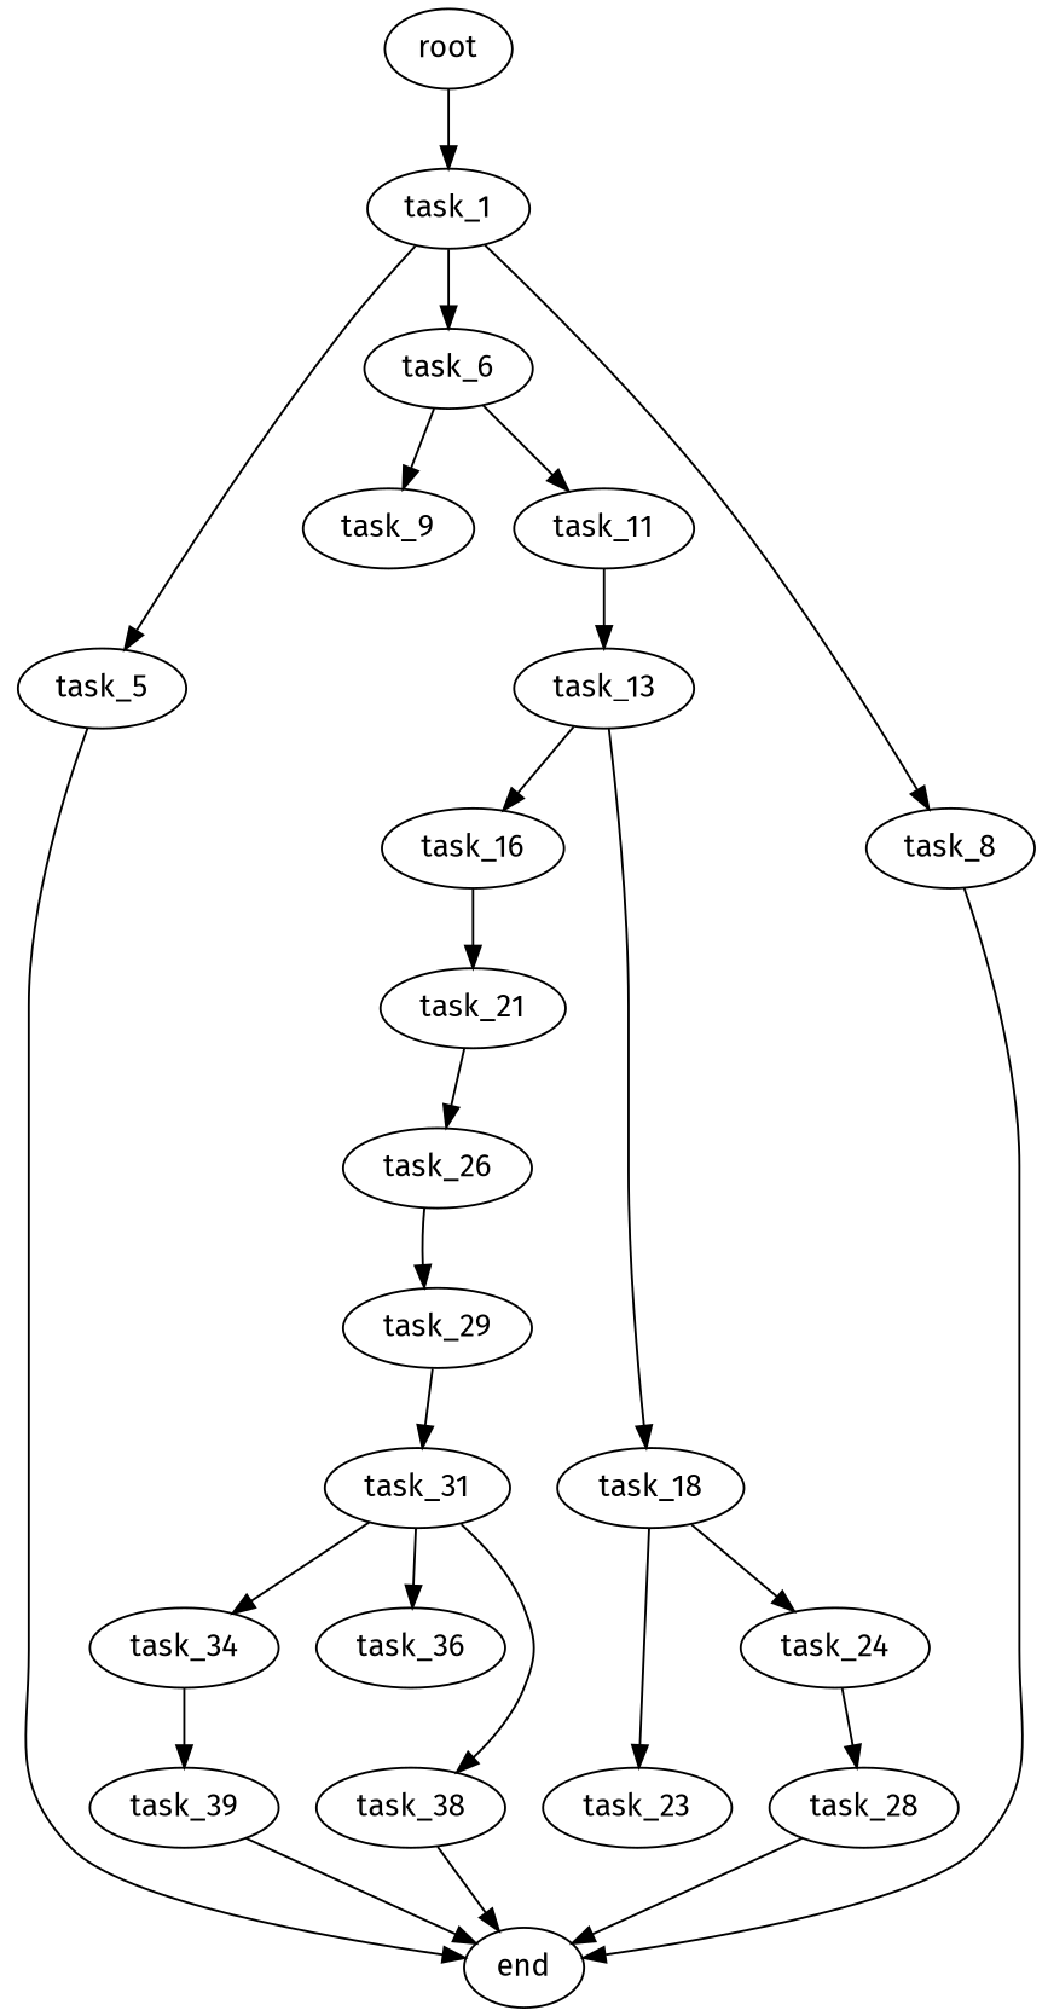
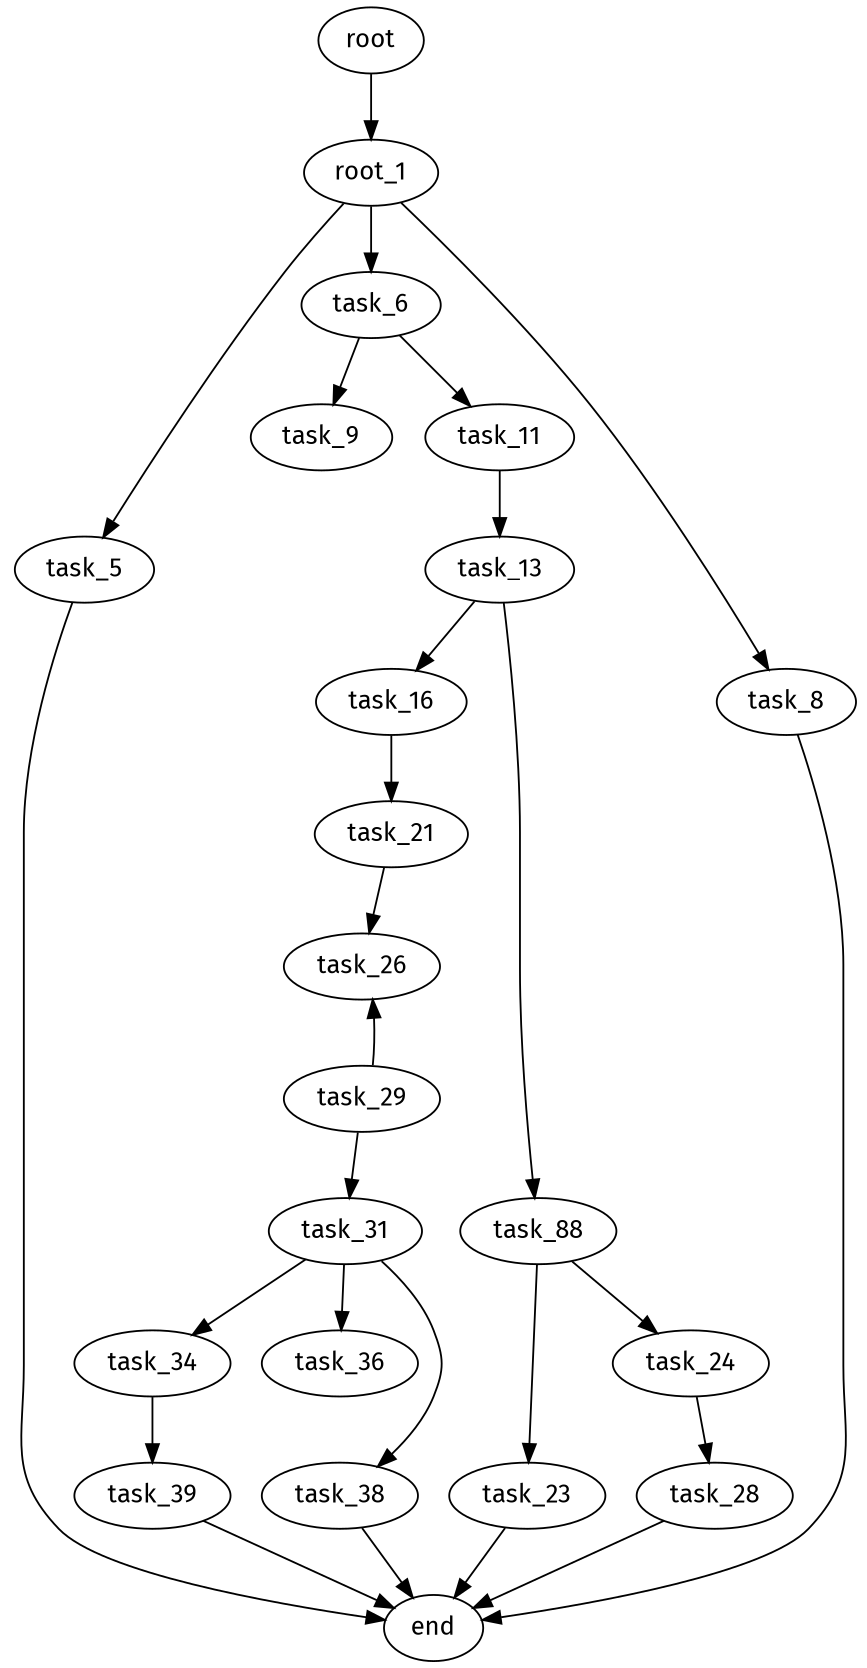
  digraph {
    fontname="Fira Sans"
    node [fontname="Fira Sans"]
    edge [fontname="Fira Sans"]
    root
-   task_1
+   task_1 [label=root_1]
    task_5
    task_6
    task_8
    end
    task_9
    task_11
    task_13
    task_16
-   task_18
+   task_18 [label=task_88]
    task_21
    task_23
    task_24
    task_26
    task_28
    task_29
    task_31
    task_34
    task_36
    task_38
    task_39
    root -> task_1
    task_1 -> task_5
    task_1 -> task_6
    task_1 -> task_8
    task_5 -> end
    task_6 -> task_9
    task_6 -> task_11
    task_8 -> end
    task_11 -> task_13
    task_13 -> task_16
    task_13 -> task_18
    task_16 -> task_21
    task_18 -> task_23
    task_18 -> task_24
    task_21 -> task_26
+   task_23 -> end
    task_24 -> task_28
-   task_26 -> task_29
+   task_29 -> task_26
    task_28 -> end
    task_29 -> task_31
    task_31 -> task_34
    task_31 -> task_36
    task_31 -> task_38
    task_34 -> task_39
    task_38 -> end
    task_39 -> end
  }
